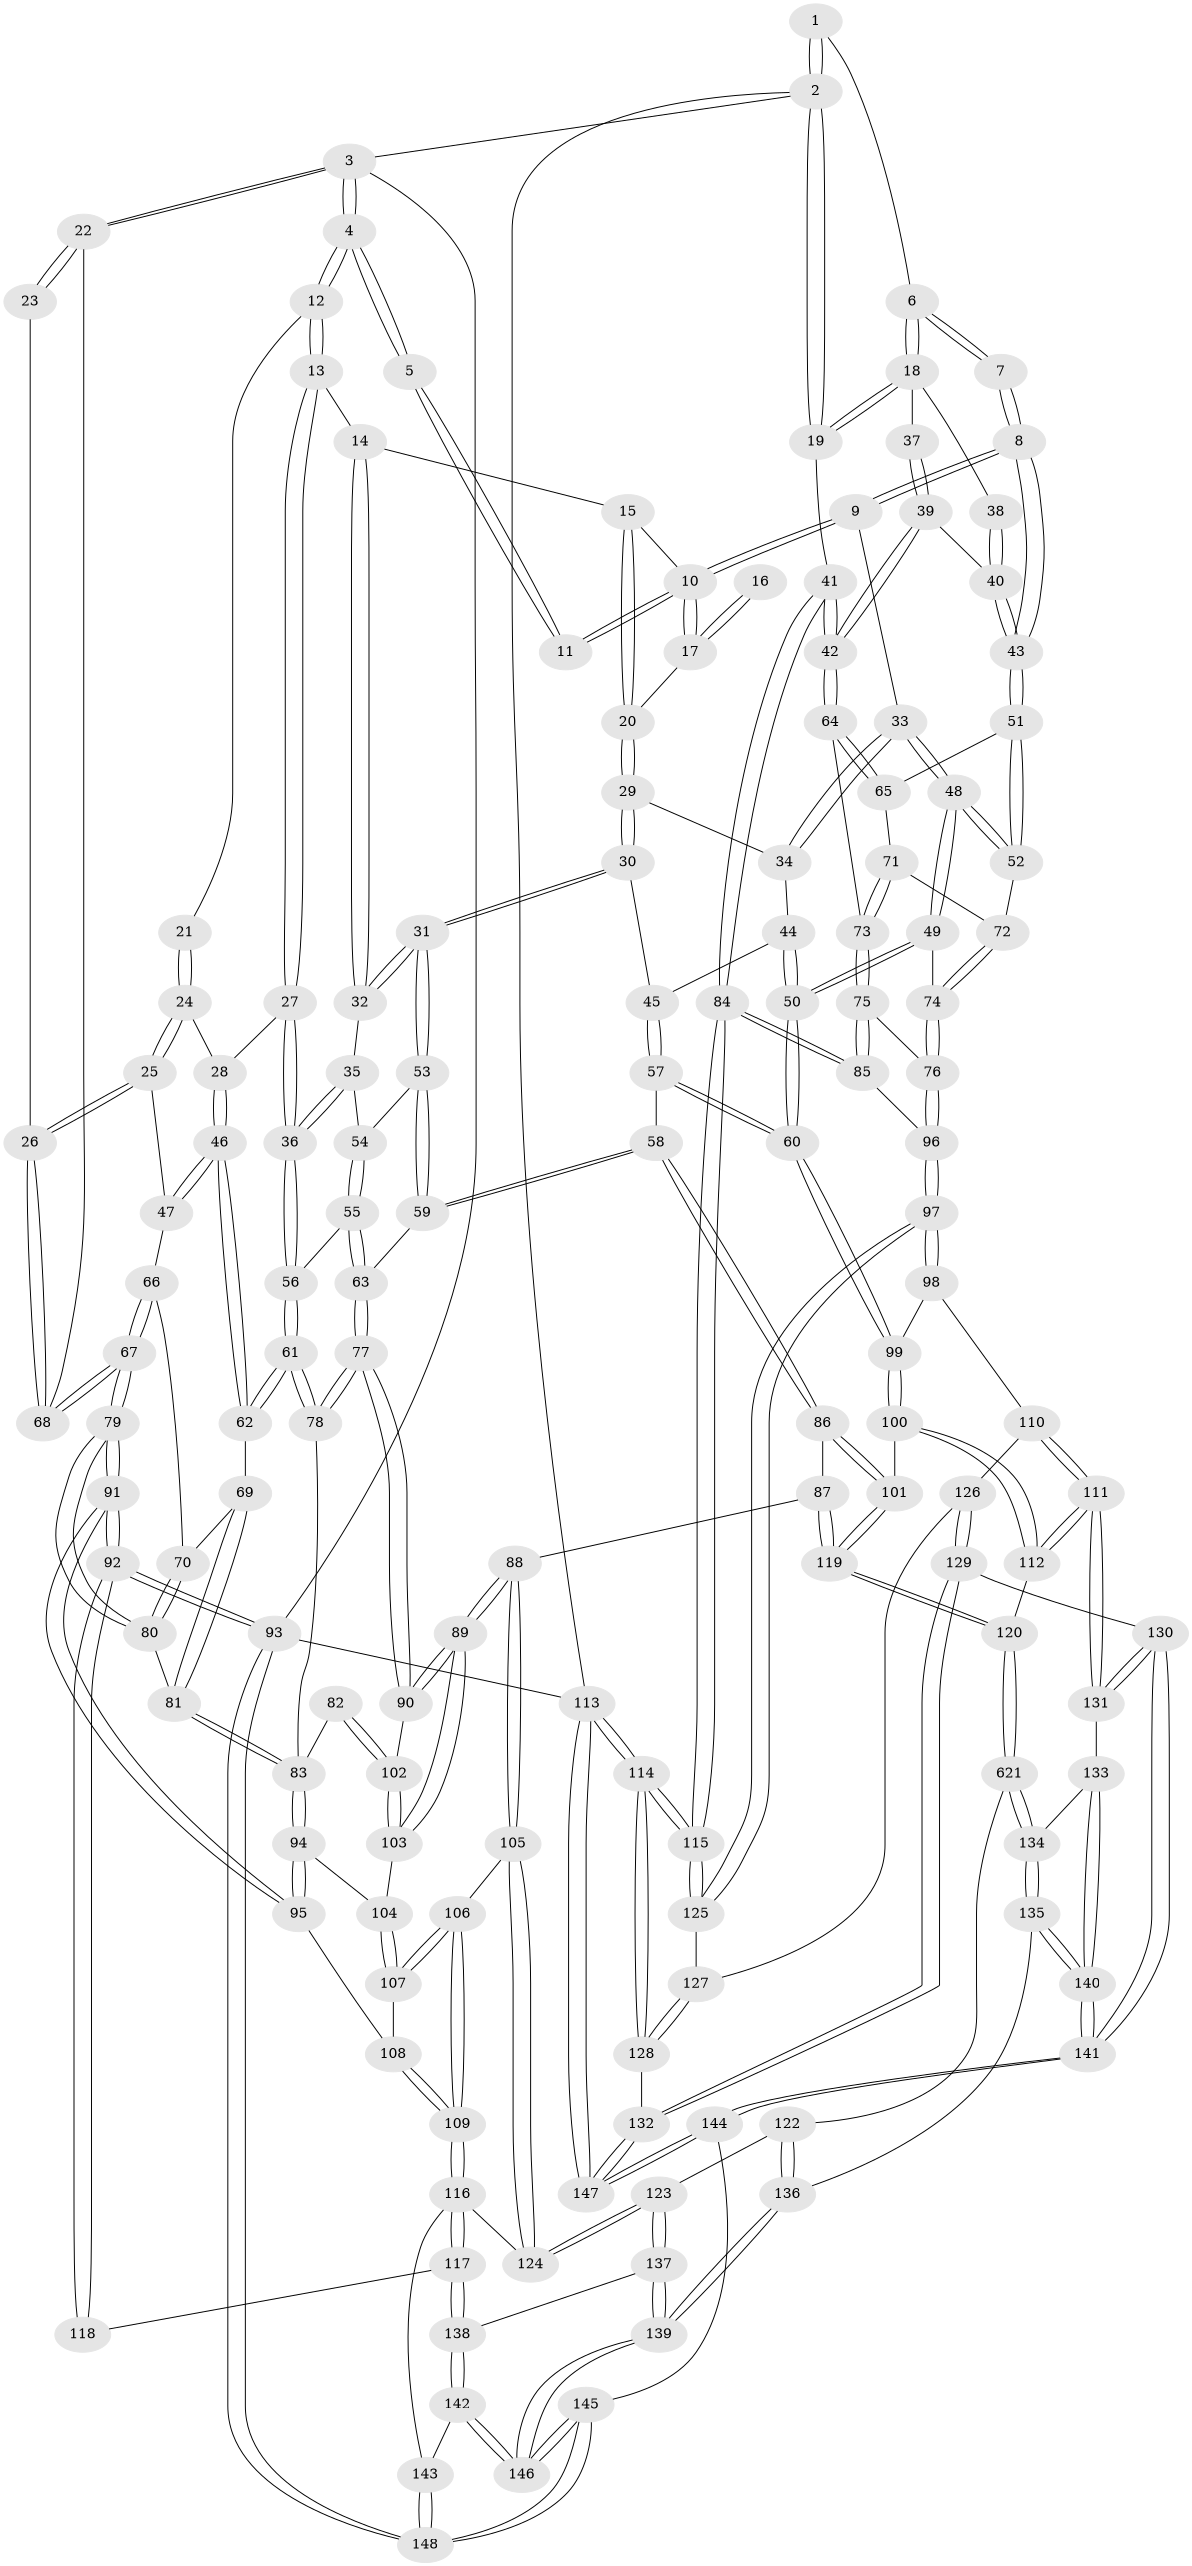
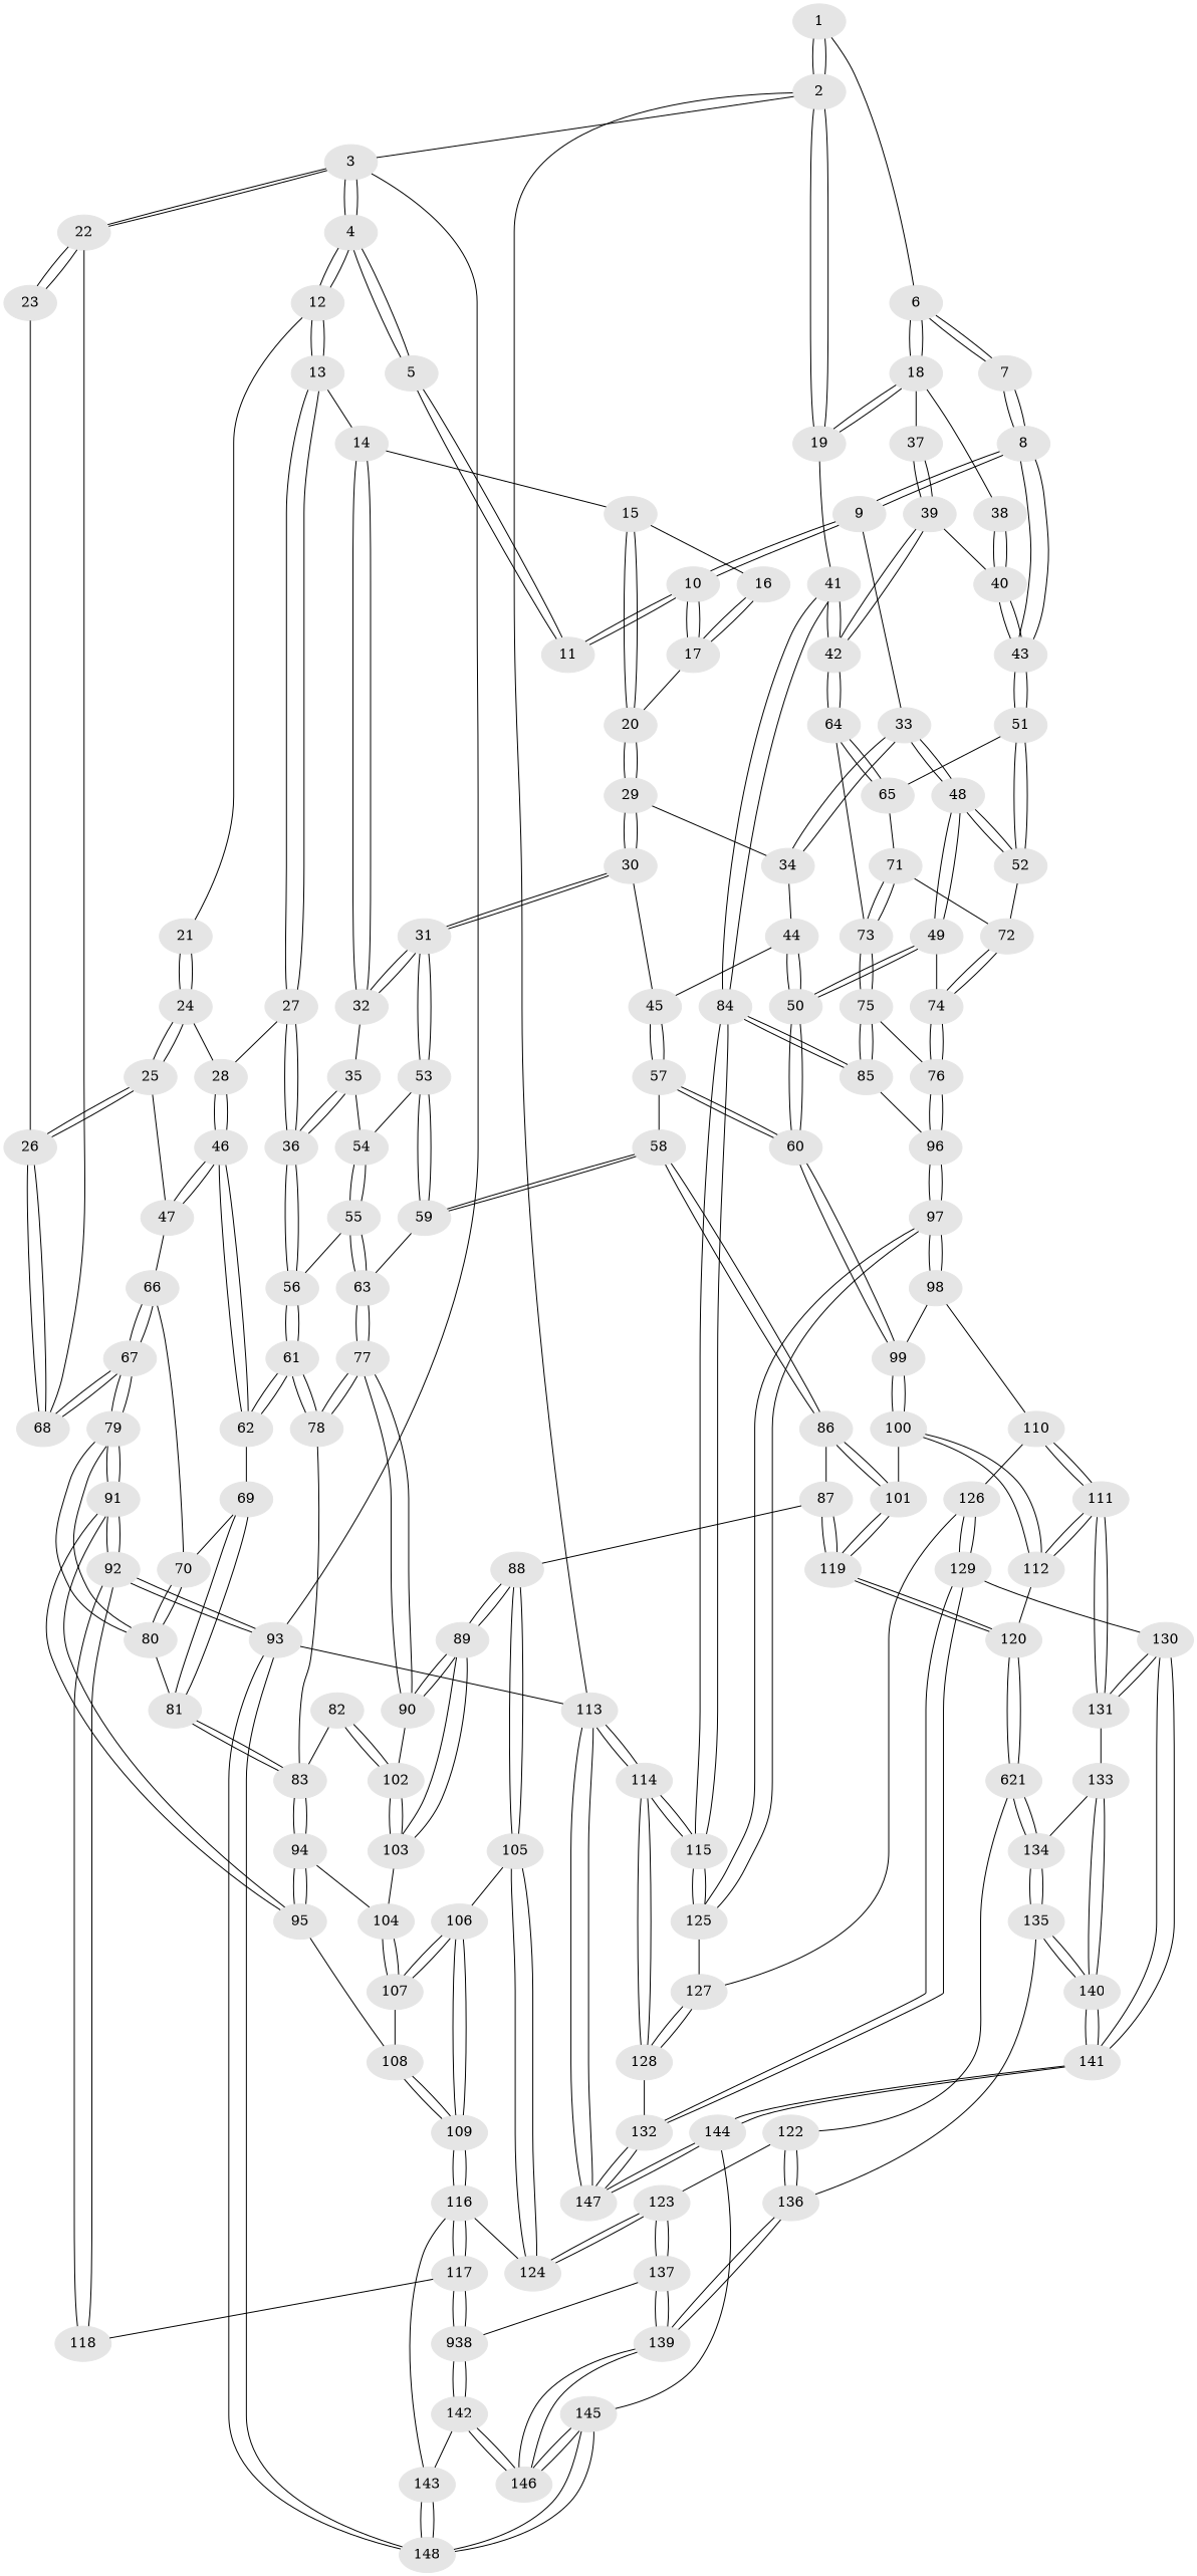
  graph {
    node [color=gray90 style=filled]
    1
    2
    6
    3
    19
    113
    7
    18
    4
    22
    93
    41
    114
    147
    5
    12
    23
    68
    148
    11
    13
    21
    8
    38
    37
    9
    43
    40
    10
    33
    51
    17
    34
    48
    20
    14
    27
    24
    15
    32
    28
    36
    16
    35
    29
    39
    42
    84
    30
    25
    26
    47
    46
    66
    56
    62
    31
    45
    44
    53
    57
    54
    59
    49
    52
    50
    55
    61
    64
    85
    115
    65
    73
    60
    58
    69
    67
    70
    74
    72
    76
    99
    71
    63
    77
    78
    86
    87
    101
    100
    83
    81
    90
    75
    79
    80
    91
    96
    97
    102
    82
    92
    95
    94
    103
    104
    125
    88
    119
    89
    105
    120
    106
    124
    118
    108
    107
    109
    98
    110
    127
    111
    126
    112
    116
    117
    143
    131
    129
    133
    n131 [label=621]
    128
    132
-   138
+   138 [label=938]
    142
    122
    134
    123
    136
    135
    137
    139
    130
    141
    144
    140
    146
    145
    1 -- 2
    1 -- 2
    1 -- 6
    2 -- 3
    2 -- 19
    2 -- 19
    2 -- 113
    6 -- 7
    6 -- 7
    6 -- 18
    6 -- 18
    3 -- 4
    3 -- 4
    3 -- 22
    3 -- 22
    3 -- 93
    19 -- 41
    113 -- 114
    113 -- 114
    113 -- 147
    113 -- 147
    7 -- 8
    7 -- 8
    18 -- 19
    18 -- 19
    18 -- 38
    18 -- 37
    4 -- 5
    4 -- 5
    4 -- 12
    4 -- 12
    22 -- 23
    22 -- 23
    22 -- 68
    93 -- 113
    93 -- 148
    93 -- 148
    41 -- 42
    41 -- 42
    41 -- 84
    41 -- 84
    114 -- 115
    114 -- 115
    114 -- 128
    114 -- 128
    5 -- 11
    5 -- 11
    12 -- 13
    12 -- 13
    12 -- 21
    23 -- 26
    13 -- 14
    13 -- 27
    13 -- 27
    21 -- 24
    21 -- 24
    8 -- 9
    8 -- 9
    8 -- 43
    8 -- 43
    38 -- 40
    38 -- 40
    37 -- 39
    37 -- 39
    9 -- 10
    9 -- 10
    9 -- 33
    43 -- 51
    43 -- 51
    40 -- 43
    40 -- 43
    10 -- 11
    10 -- 11
    10 -- 17
    10 -- 17
    33 -- 34
    33 -- 34
    33 -- 48
    33 -- 48
    51 -- 52
    51 -- 52
    51 -- 65
    17 -- 20
    34 -- 44
    48 -- 49
    48 -- 49
    48 -- 52
    48 -- 52
    20 -- 29
    20 -- 29
    14 -- 15
    14 -- 32
    14 -- 32
    27 -- 28
    27 -- 36
    27 -- 36
    24 -- 28
    24 -- 25
    24 -- 25
    15 -- 20
    15 -- 20
-   15 -- 10
+   15 -- 16
    32 -- 35
    28 -- 46
    28 -- 46
    36 -- 56
    36 -- 56
    16 -- 17
    16 -- 17
    35 -- 36
    35 -- 36
    35 -- 54
    29 -- 34
    29 -- 30
    29 -- 30
    39 -- 40
    39 -- 42
    39 -- 42
    42 -- 64
    42 -- 64
    84 -- 85
    84 -- 85
    84 -- 115
    84 -- 115
    30 -- 31
    30 -- 31
    30 -- 45
    25 -- 26
    25 -- 26
    25 -- 47
    26 -- 68
    26 -- 68
    47 -- 66
    46 -- 47
    46 -- 47
    46 -- 62
    46 -- 62
    66 -- 67
    66 -- 67
    66 -- 70
    56 -- 61
    56 -- 61
    62 -- 69
    31 -- 32
    31 -- 32
    31 -- 53
    31 -- 53
    45 -- 57
    45 -- 57
    44 -- 45
    44 -- 50
    44 -- 50
    53 -- 54
    53 -- 59
    53 -- 59
    57 -- 60
    57 -- 60
    57 -- 58
    54 -- 55
    54 -- 55
    59 -- 63
    49 -- 50
    49 -- 50
    49 -- 74
    52 -- 72
    50 -- 60
    50 -- 60
    55 -- 56
    55 -- 63
    55 -- 63
    61 -- 62
    61 -- 62
    61 -- 78
    61 -- 78
    64 -- 65
    64 -- 65
    64 -- 73
    85 -- 96
    115 -- 125
    115 -- 125
    65 -- 71
    73 -- 75
    73 -- 75
    60 -- 99
    60 -- 99
    58 -- 59
    58 -- 59
    58 -- 86
    58 -- 86
    69 -- 70
    69 -- 81
    69 -- 81
    67 -- 68
    67 -- 68
    67 -- 79
    67 -- 79
    70 -- 80
    70 -- 80
    74 -- 76
    74 -- 76
    72 -- 74
    72 -- 74
    76 -- 96
    76 -- 96
    99 -- 100
    99 -- 100
    71 -- 73
    71 -- 73
    71 -- 72
    63 -- 77
    63 -- 77
    77 -- 78
    77 -- 78
    77 -- 90
    77 -- 90
    78 -- 83
    86 -- 87
    86 -- 101
    86 -- 101
    87 -- 88
    87 -- 119
    87 -- 119
    101 -- 119
    101 -- 119
    100 -- 101
    100 -- 112
    100 -- 112
    83 -- 94
    83 -- 94
    81 -- 83
    81 -- 83
    90 -- 102
    75 -- 85
    75 -- 85
    75 -- 76
    79 -- 80
    79 -- 80
    79 -- 91
    79 -- 91
    80 -- 81
    91 -- 92
    91 -- 92
    91 -- 95
    91 -- 95
    96 -- 97
    96 -- 97
    97 -- 125
    97 -- 125
    97 -- 98
    97 -- 98
    102 -- 103
    102 -- 103
    82 -- 83
    82 -- 102
    82 -- 102
    92 -- 93
    92 -- 93
    92 -- 118
    92 -- 118
    95 -- 108
    94 -- 95
    94 -- 95
    94 -- 104
    103 -- 104
    104 -- 107
    104 -- 107
    125 -- 127
    88 -- 89
    88 -- 89
    88 -- 105
    88 -- 105
    119 -- 120
    119 -- 120
    89 -- 90
    89 -- 90
    89 -- 103
    89 -- 103
    105 -- 106
    105 -- 124
    105 -- 124
    120 -- n131
    120 -- n131
    106 -- 107
    106 -- 107
    106 -- 109
    106 -- 109
    108 -- 109
    108 -- 109
    107 -- 108
    109 -- 116
    109 -- 116
    98 -- 99
    98 -- 110
    110 -- 111
    110 -- 111
    110 -- 126
    127 -- 128
    127 -- 128
    111 -- 112
    111 -- 112
    111 -- 131
    111 -- 131
    126 -- 127
    126 -- 129
    126 -- 129
    112 -- 120
    116 -- 124
    116 -- 117
    116 -- 117
    116 -- 143
    117 -- 118
    117 -- 138
    117 -- 138
    143 -- 148
    143 -- 148
    131 -- 133
    129 -- 132
    129 -- 132
    129 -- 130
    133 -- 134
    133 -- 140
    133 -- 140
    n131 -- 122
    n131 -- 134
    n131 -- 134
    128 -- 132
    132 -- 147
    132 -- 147
    138 -- 142
    138 -- 142
    142 -- 143
    142 -- 146
    142 -- 146
    122 -- 123
    122 -- 136
    122 -- 136
    134 -- 135
    134 -- 135
    123 -- 124
    123 -- 124
    123 -- 137
    123 -- 137
    136 -- 139
    136 -- 139
    135 -- 136
    135 -- 140
    135 -- 140
    137 -- 138
    137 -- 139
    137 -- 139
    139 -- 146
    139 -- 146
    130 -- 131
    130 -- 131
    130 -- 141
    130 -- 141
    141 -- 144
    141 -- 144
    144 -- 147
    144 -- 147
    144 -- 145
    140 -- 141
    140 -- 141
    145 -- 148
    145 -- 148
    145 -- 146
    145 -- 146
  }
